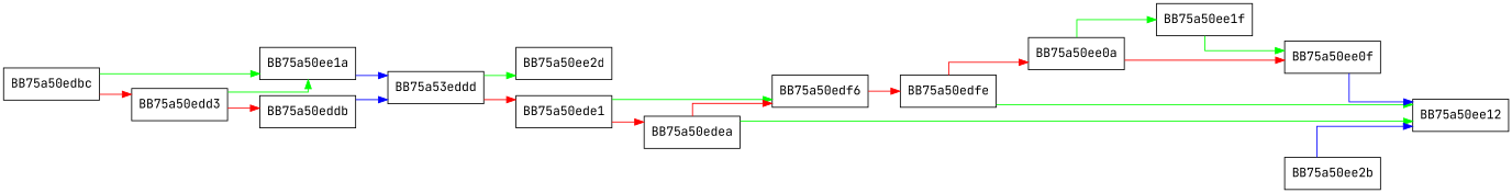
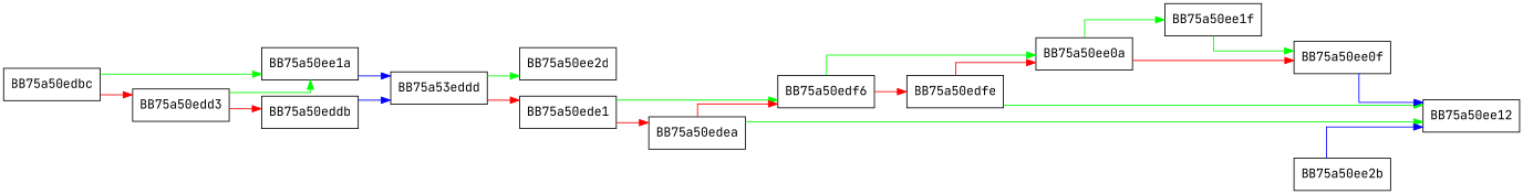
  digraph {
    fontname="JetBrains Mono"
    rankdir=LR
    splines=ortho
    node [fontname="JetBrains Mono" shape=box]
    edge [color=green fontname="JetBrains Mono"]
    BB75a50edbc
    BB75a50ee1a
    BB75a50edd3
    n4 [label=BB75a53eddd]
    BB75a50eddb
    BB75a50ee2d
    BB75a50ede1
    BB75a50edf6
    BB75a50edea
    BB75a50ee0a
    BB75a50edfe
    BB75a50ee12
    BB75a50ee1f
    BB75a50ee0f
    BB75a50ee2b
    BB75a50edbc -> BB75a50ee1a
    BB75a50edbc -> BB75a50edd3 [color=red]
    BB75a50ee1a -> n4 [color=blue]
    BB75a50edd3 -> BB75a50ee1a
    BB75a50edd3 -> BB75a50eddb [color=red]
    n4 -> BB75a50ee2d
    n4 -> BB75a50ede1 [color=red]
    BB75a50eddb -> n4 [color=blue]
    BB75a50ede1 -> BB75a50edf6
    BB75a50ede1 -> BB75a50edea [color=red]
+   BB75a50edf6 -> BB75a50ee0a
    BB75a50edf6 -> BB75a50edfe [color=red]
    BB75a50edea -> BB75a50edf6 [color=red]
    BB75a50edea -> BB75a50ee12
    BB75a50ee0a -> BB75a50ee1f
    BB75a50ee0a -> BB75a50ee0f [color=red]
    BB75a50edfe -> BB75a50ee0a [color=red]
    BB75a50edfe -> BB75a50ee12
    BB75a50ee1f -> BB75a50ee0f
    BB75a50ee0f -> BB75a50ee12 [color=blue]
    BB75a50ee2b -> BB75a50ee12 [color=blue]
  }
